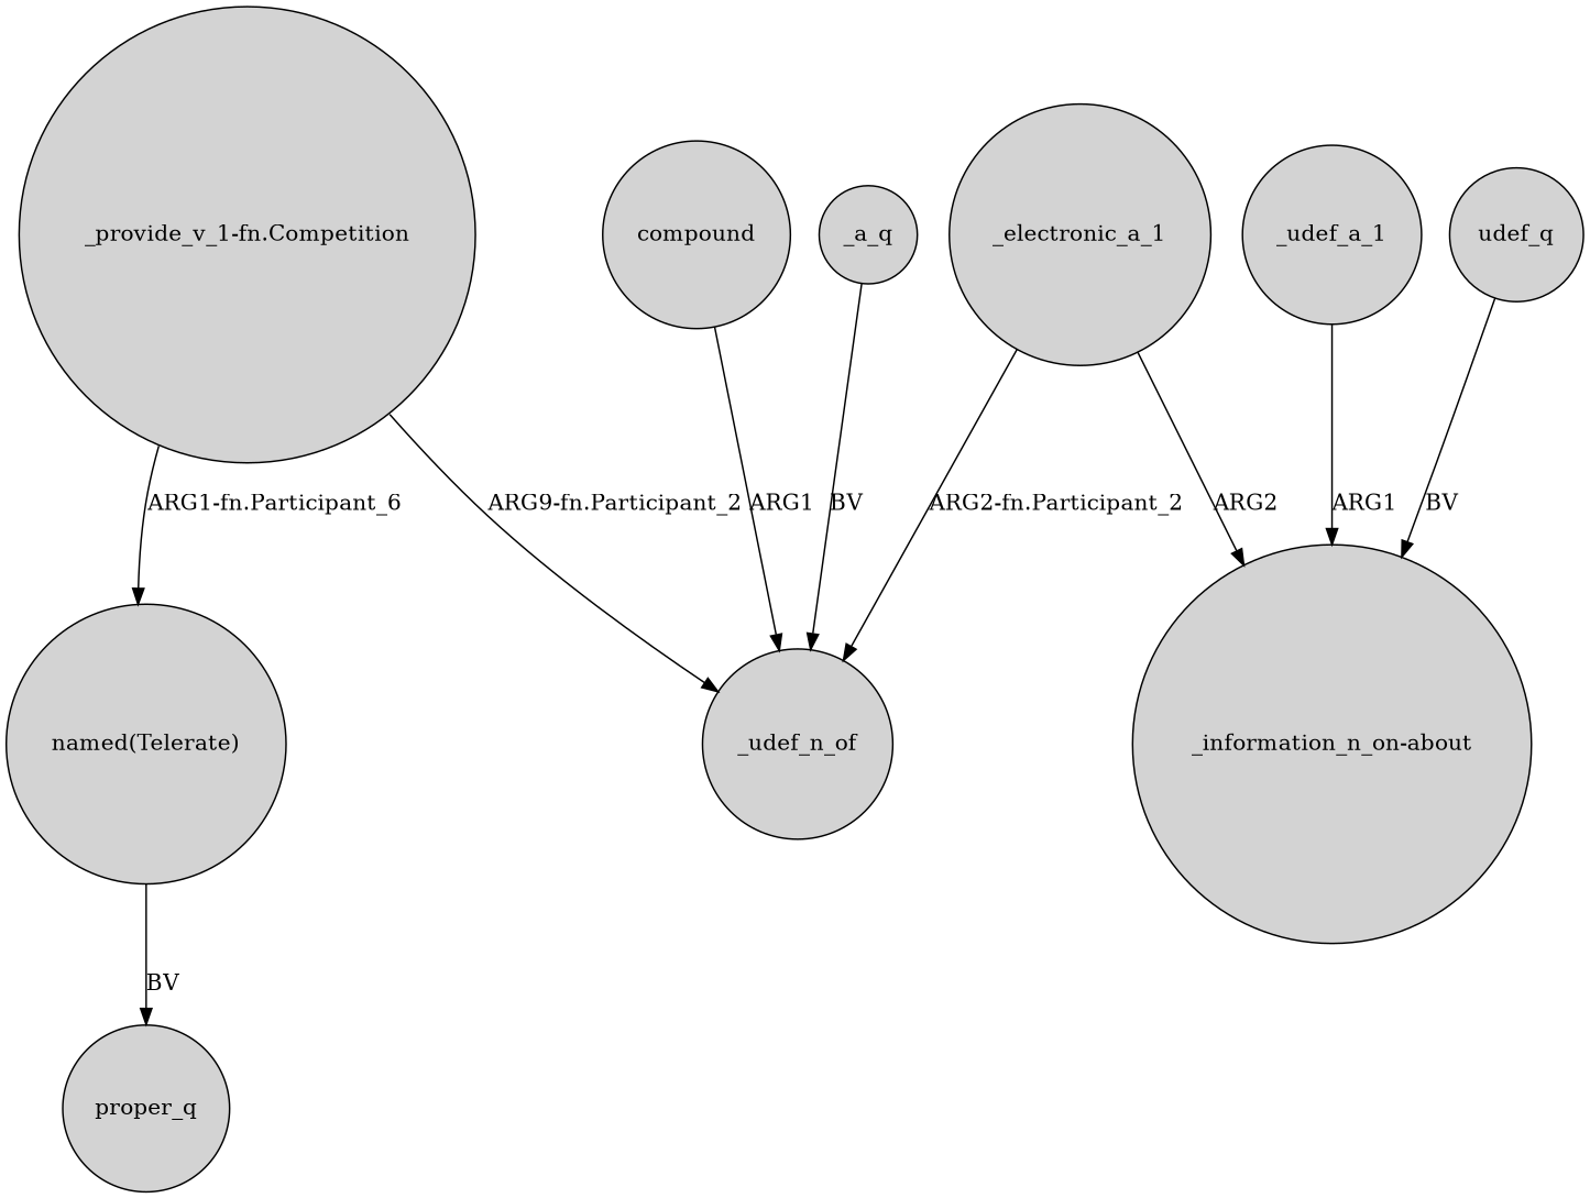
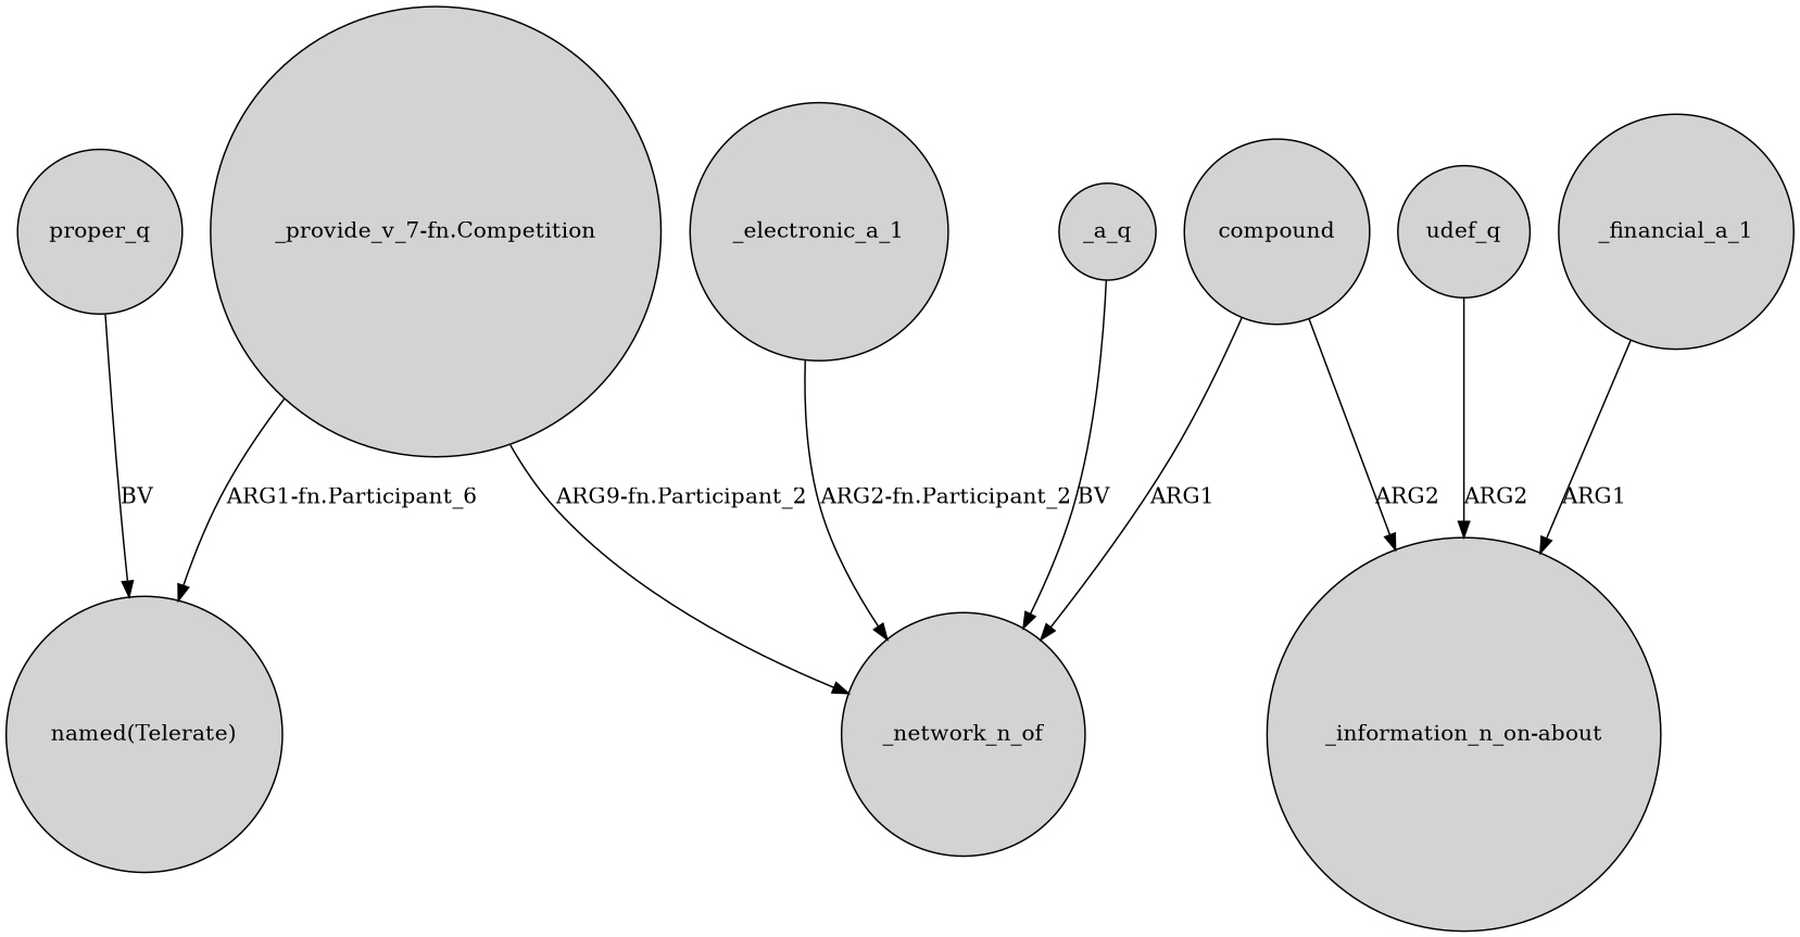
  digraph {
    node [shape=circle style=filled]
    proper_q
    "named(Telerate)"
    compound
-   _network_n_of [label=_udef_n_of]
+   _network_n_of
    "_information_n_on-about"
-   "_provide_v_1-fn.Competition"
+   "_provide_v_1-fn.Competition" [label="_provide_v_7-fn.Competition"]
    _electronic_a_1
    udef_q
    _a_q
-   _financial_a_1 [label=_udef_a_1]
-   "named(Telerate)" -> proper_q [label=BV]
+   _financial_a_1
+   proper_q -> "named(Telerate)" [label=BV]
    compound -> _network_n_of [label=ARG1]
-   _electronic_a_1 -> "_information_n_on-about" [label=ARG2]
+   compound -> "_information_n_on-about" [label=ARG2]
    "_provide_v_1-fn.Competition" -> "named(Telerate)" [label="ARG1-fn.Participant_6"]
    "_provide_v_1-fn.Competition" -> _network_n_of [label="ARG9-fn.Participant_2"]
    _electronic_a_1 -> _network_n_of [label="ARG2-fn.Participant_2"]
-   udef_q -> "_information_n_on-about" [label=BV]
+   udef_q -> "_information_n_on-about" [label=ARG2]
    _a_q -> _network_n_of [label=BV]
    _financial_a_1 -> "_information_n_on-about" [label=ARG1]
  }
